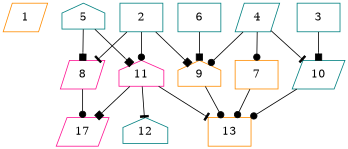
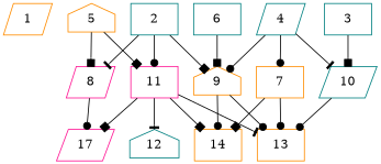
  digraph {
    node [alpha=0.19 color=darkorange shape=box]
    edge [arrowhead=box]
    1 [expect_size=17657856 shape=parallelogram]
    2 [alpha=0.04 color=teal expect_size=32202752]
    8 [alpha=0.06 color=deeppink expect_size=12699648 shape=parallelogram]
    9 [alpha=0.00 expect_size=42738688 shape=house]
-   11 [alpha=0.13 color=deeppink expect_size=40811520 shape=house]
+   11 [alpha=0.13 color=deeppink expect_size=40811520]
    n6 [alpha=0.16 color=deeppink expect_size=14862336 label=17 shape=parallelogram]
    13 [alpha=0.15 expect_size=46542848]
+   14 [alpha=0.08 expect_size=16283648]
    12 [alpha=0.05 color=teal expect_size=38071296 shape=house]
    3 [alpha=0.07 color=teal expect_size=16862208]
    10 [alpha=0.09 color=teal expect_size=15575040 shape=parallelogram]
    4 [color=teal expect_size=12466176 shape=parallelogram]
    7 [alpha=0.08 expect_size=29647872]
-   5 [alpha=0.09 color=teal expect_size=46942208 shape=house]
+   5 [alpha=0.09 expect_size=46942208 shape=house]
    6 [alpha=0.17 color=teal expect_size=21404672]
    2 -> 8 [arrowhead=tee]
    2 -> 9
    2 -> 11 [arrowhead=dot]
    8 -> n6 [arrowhead=dot]
    9 -> 13 [arrowhead=dot]
+   9 -> 14 [arrowhead=dot]
    11 -> n6
    11 -> 13 [arrowhead=tee]
+   11 -> 14
    11 -> 12 [arrowhead=tee]
    3 -> 10
    10 -> 13 [arrowhead=dot]
    4 -> 9 [arrowhead=dot]
    4 -> 10 [arrowhead=tee]
    4 -> 7 [arrowhead=dot]
    7 -> 13 [arrowhead=dot]
+   7 -> 14
    5 -> 8
    5 -> 11
    6 -> 9
  }
